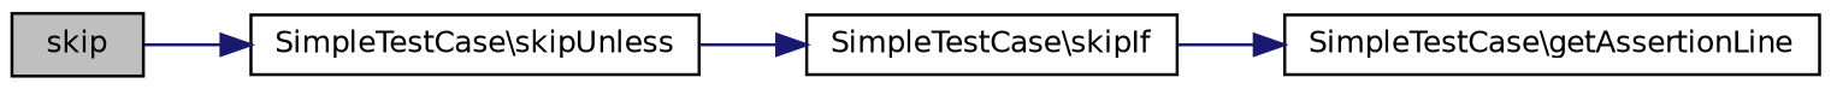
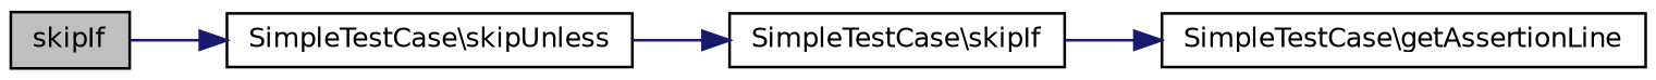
  digraph {
    rankdir=LR
    node [color=black fillcolor=white fontname=Helvetica fontsize=10 shape=record style=filled]
    edge [color=midnightblue fontname=Helvetica fontsize=10 labelfontname=Helvetica labelfontsize=10 style=solid]
-   n1 [fillcolor=grey75 fontcolor=black height=0.2 label=skip width=0.4]
+   n1 [fillcolor=grey75 fontcolor=black height=0.2 label=skipIf width=0.4]
    n2 [height=0.2 label="SimpleTestCase\\skipUnless" width=0.4]
    n3 [height=0.2 label="SimpleTestCase\\skipIf" width=0.4]
    n4 [height=0.2 label="SimpleTestCase\\getAssertionLine" width=0.4]
    n1 -> n2
    n2 -> n3
    n3 -> n4
  }
